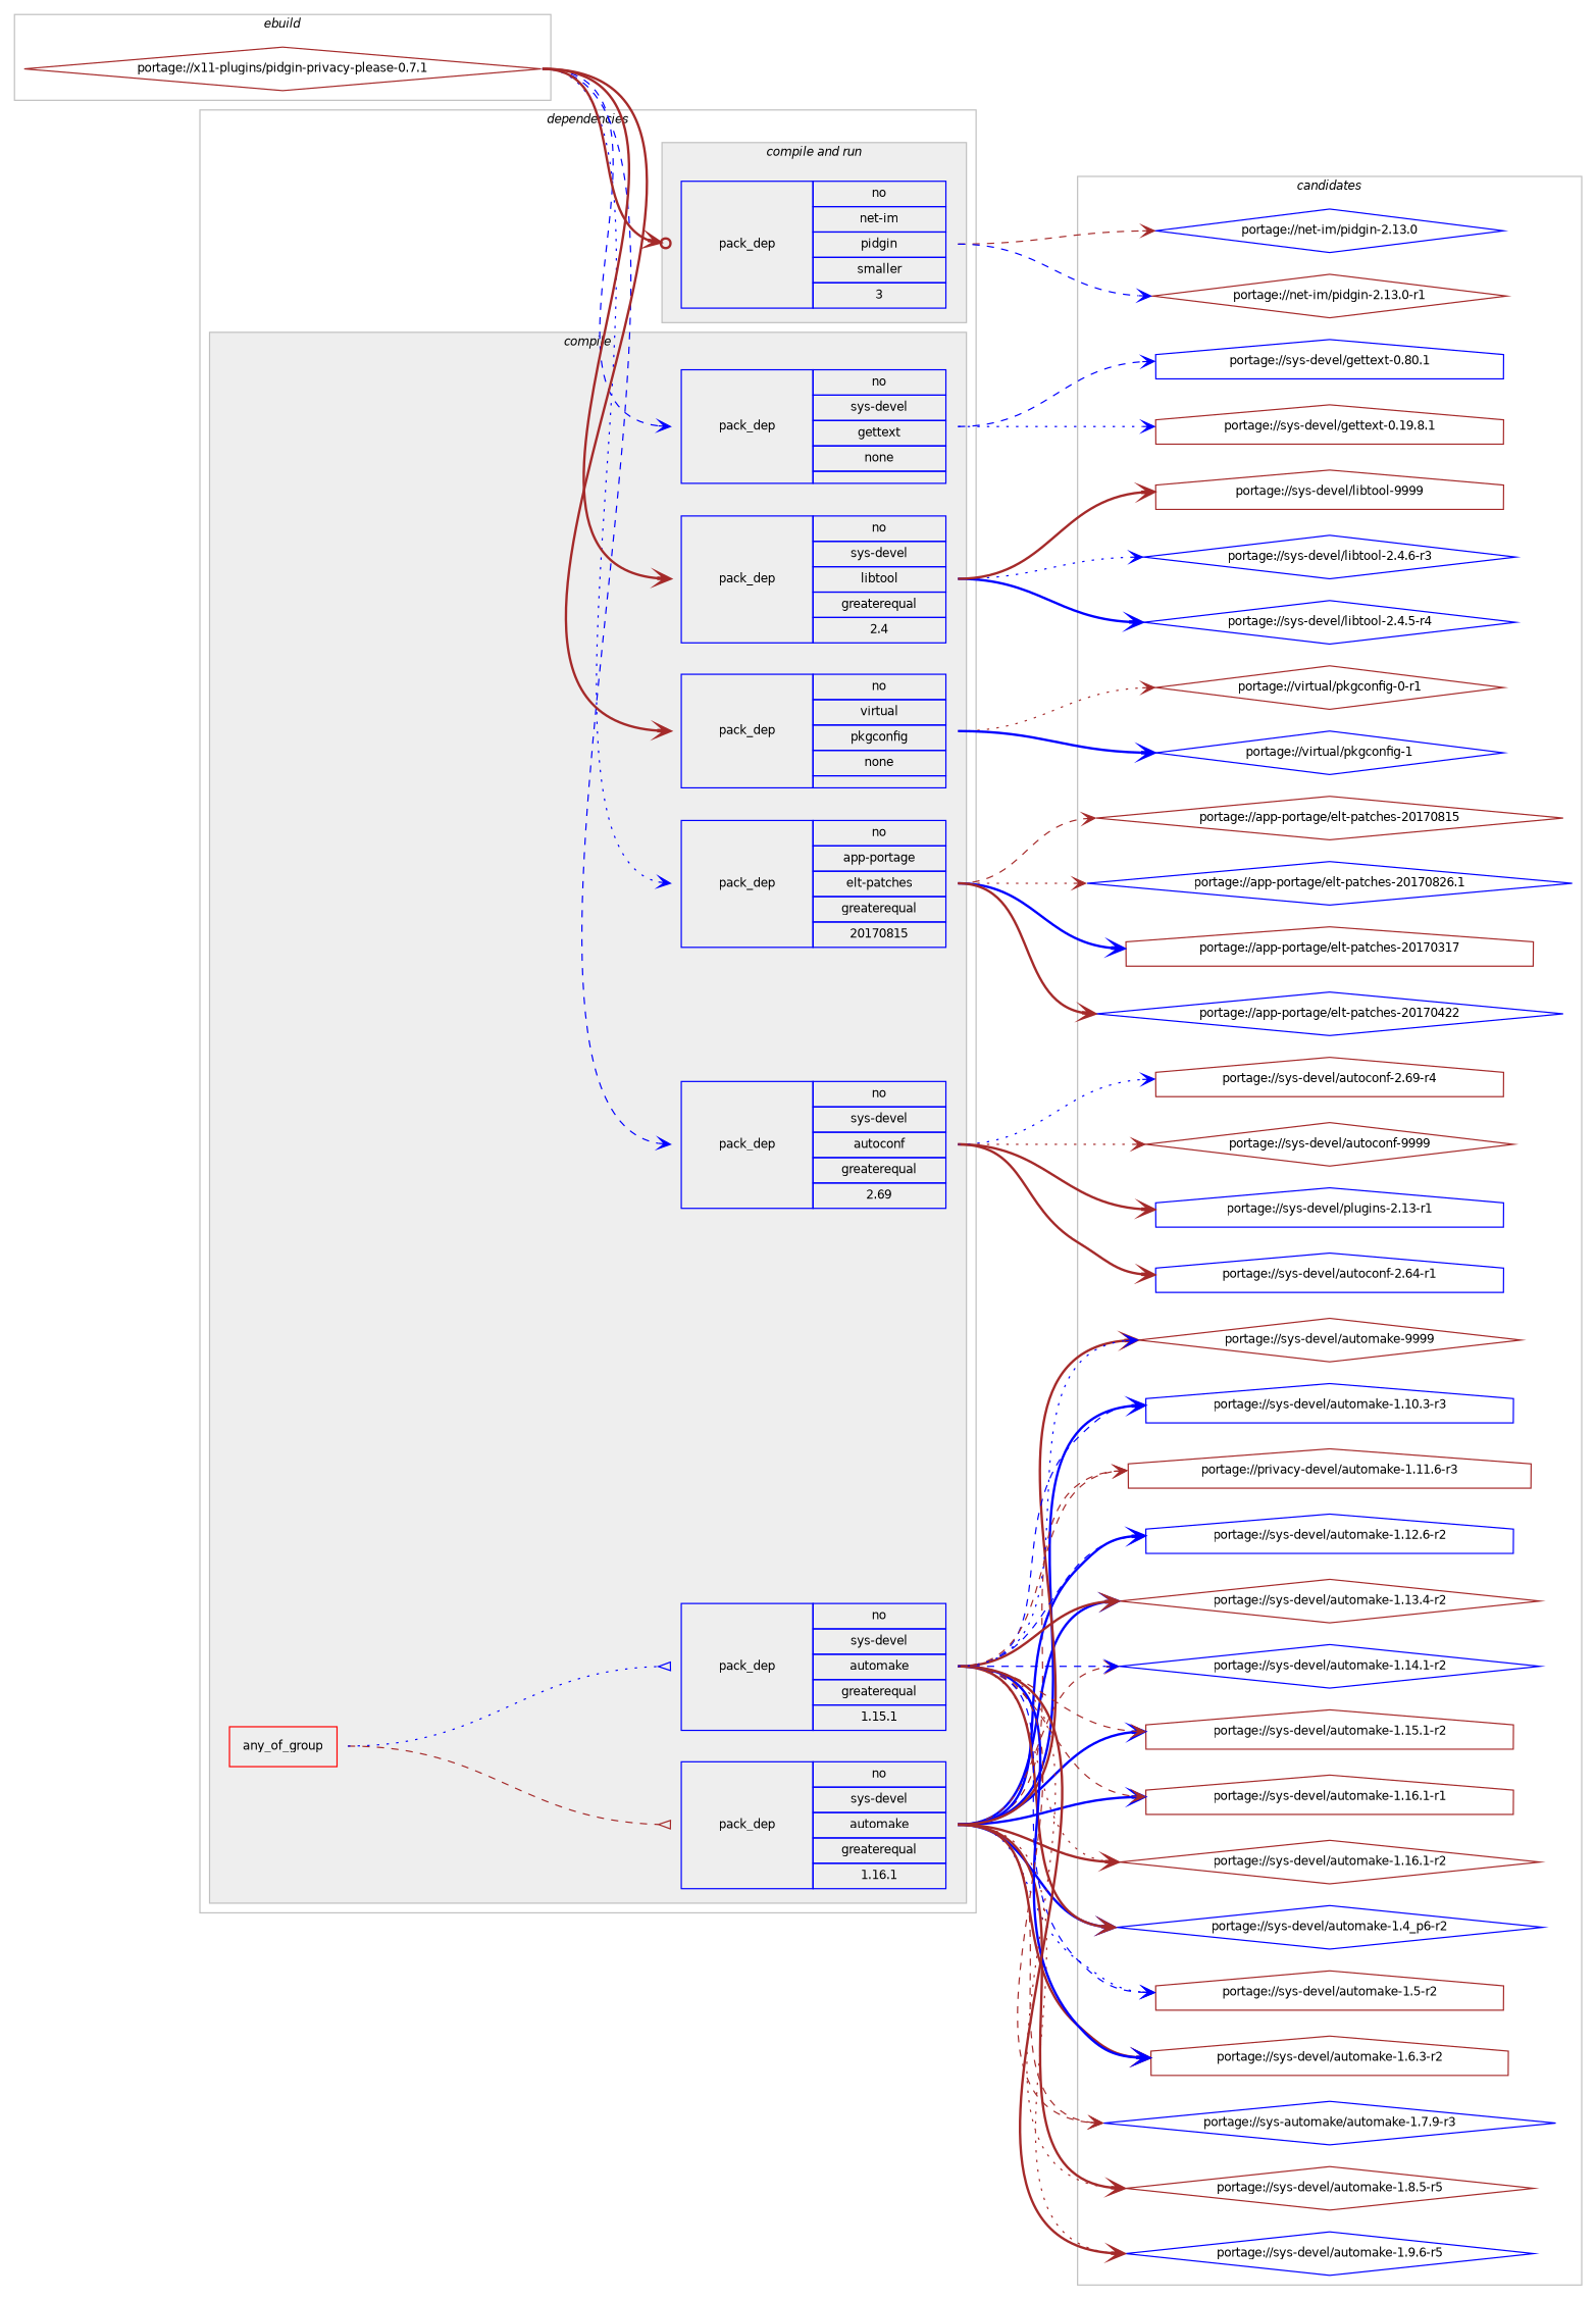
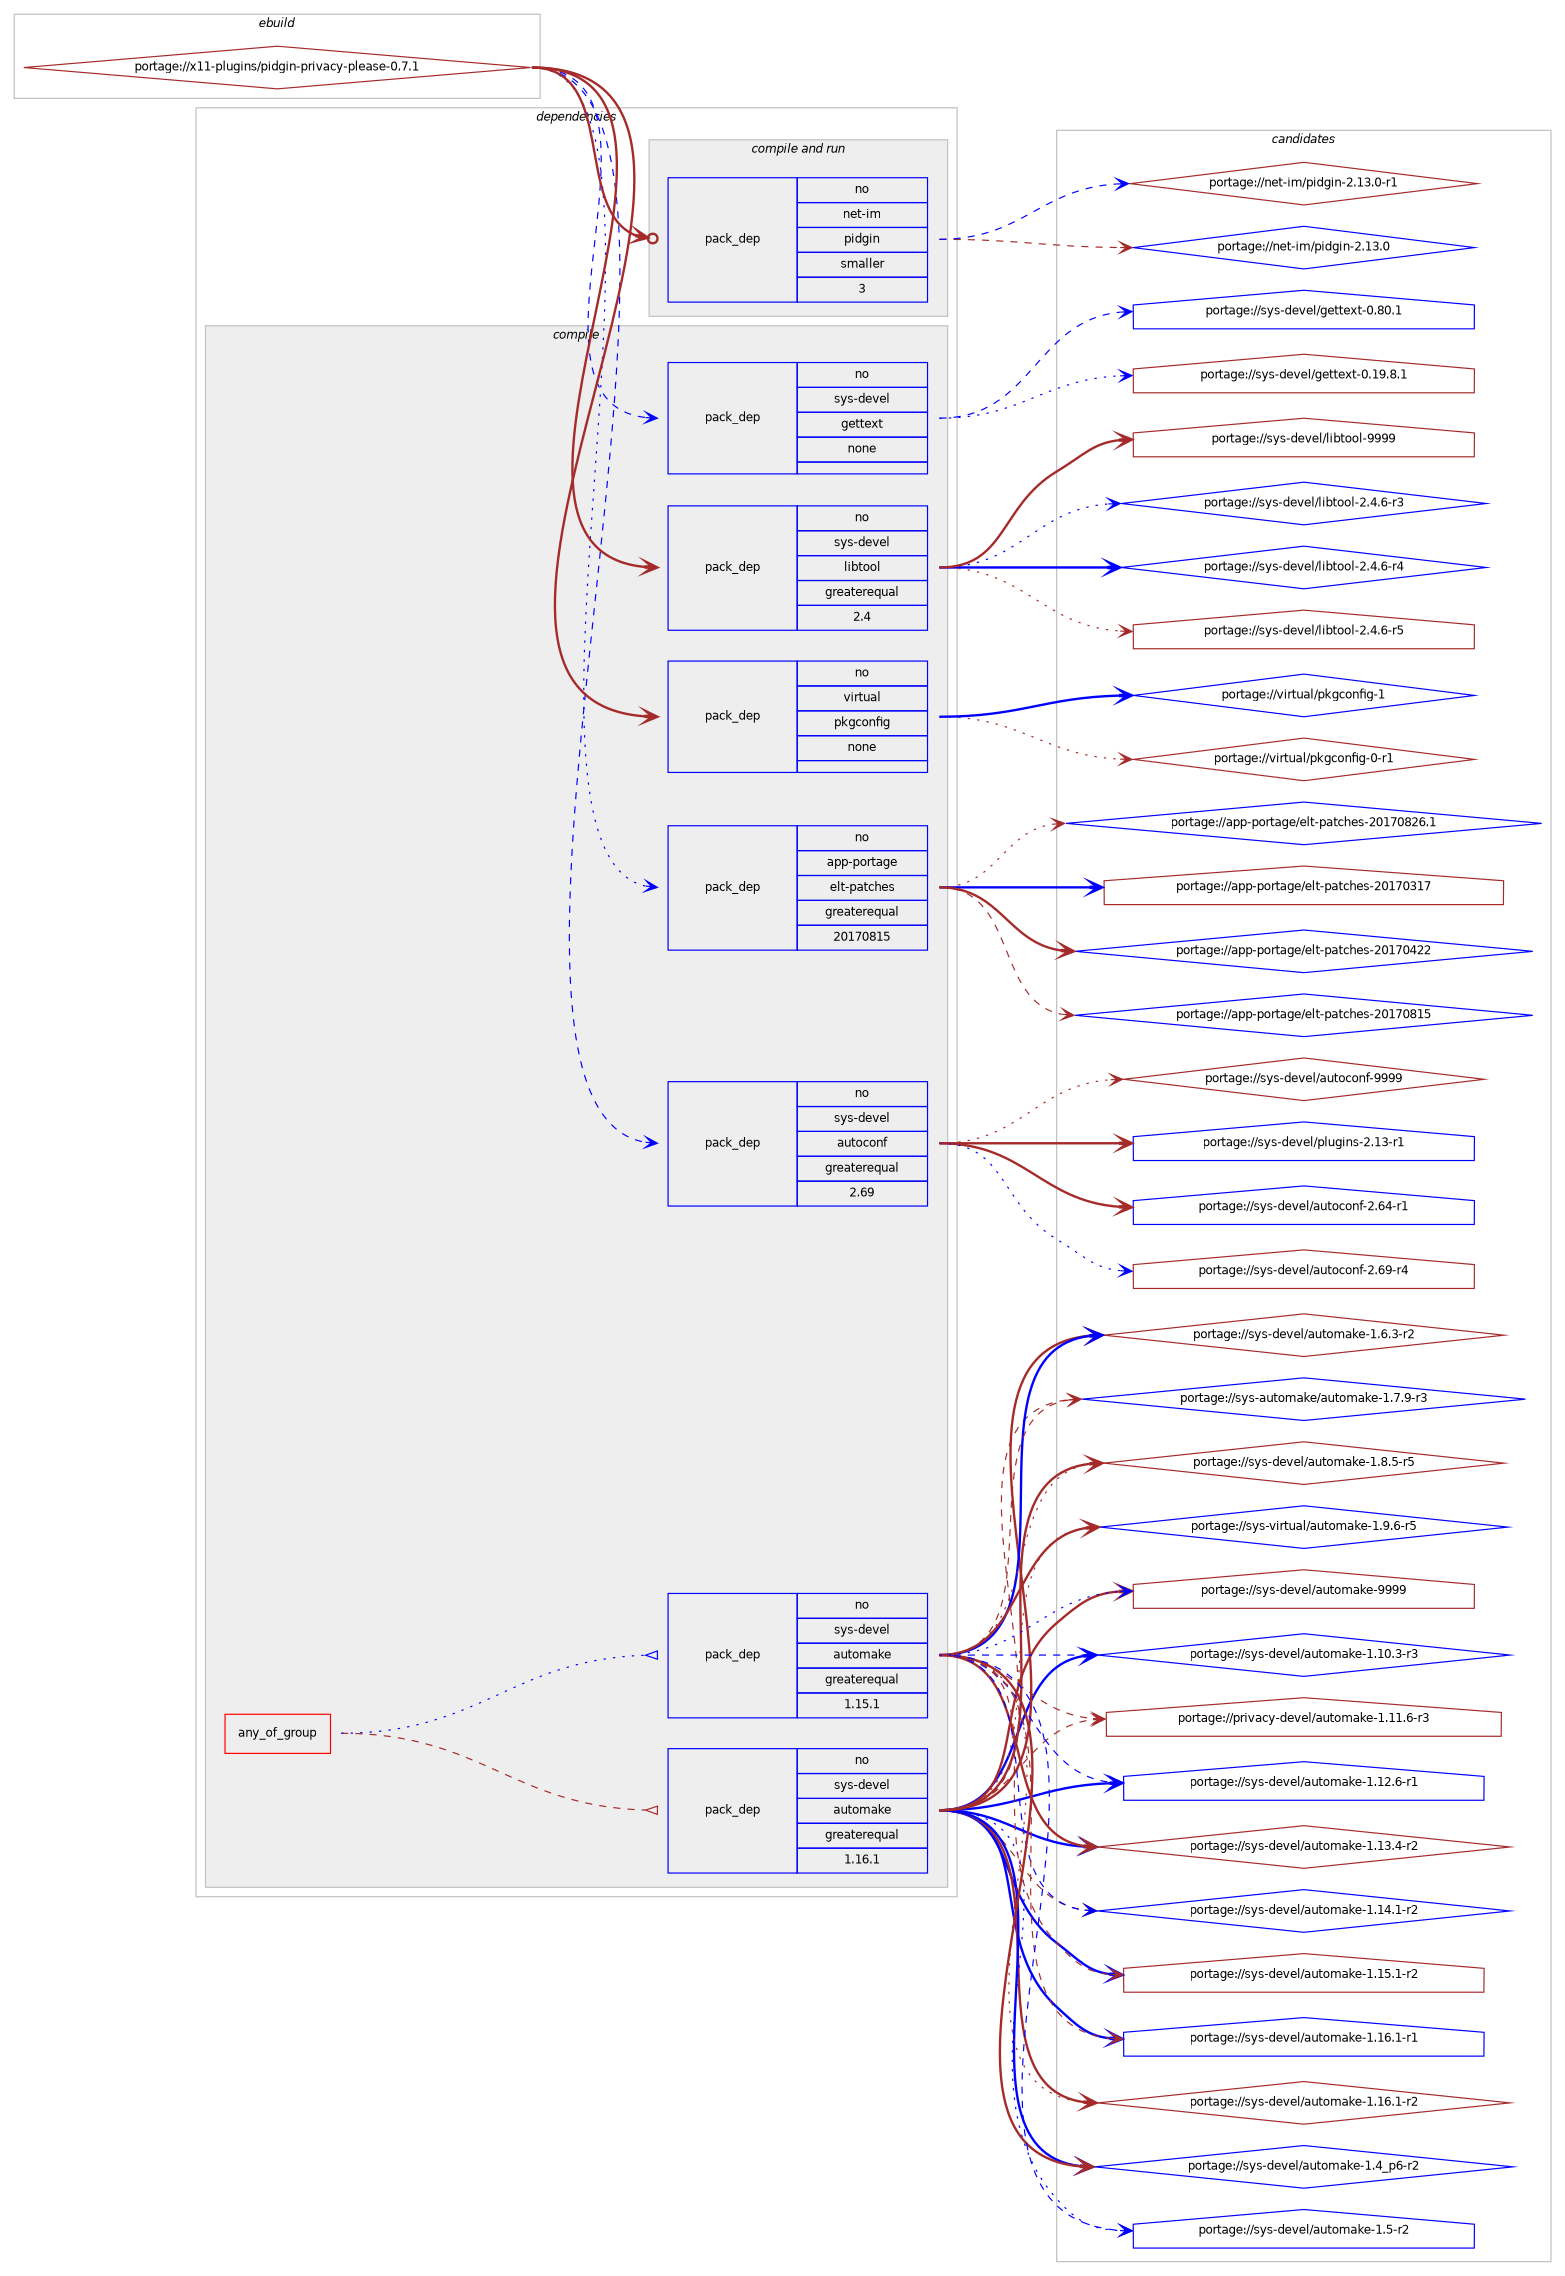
  digraph {
    compound=true
    concentrate=true
    fontname=Helvetica
    fontsize=10
    newrank=true
    rankdir=LR
    ranksep=1.5
    node [color=blue fontname=Helvetica fontsize=10 shape=diamond]
    edge [arrowhead=vee color=brown headport=w style=bold tailport=e weight=100]
    n1 [color=brown label="portage://x11-plugins/pidgin-privacy-please-0.7.1" width=4]
    n2 [label=<<TABLE BORDER="0" CELLBORDER="1" CELLSPACING="0" CELLPADDING="4" WIDTH="220"><TR><TD ROWSPAN="6" CELLPADDING="30">pack_dep</TD></TR><TR><TD WIDTH="110">no</TD></TR><TR><TD>sys-devel</TD></TR><TR><TD>automake</TD></TR><TR><TD>greaterequal</TD></TR><TR><TD>1.16.1</TD></TR></TABLE>> shape=none]
    n3 [label=<<TABLE BORDER="0" CELLBORDER="1" CELLSPACING="0" CELLPADDING="4" WIDTH="220"><TR><TD ROWSPAN="6" CELLPADDING="30">pack_dep</TD></TR><TR><TD WIDTH="110">no</TD></TR><TR><TD>sys-devel</TD></TR><TR><TD>automake</TD></TR><TR><TD>greaterequal</TD></TR><TR><TD>1.15.1</TD></TR></TABLE>> shape=none]
    n4 [color=red label=<<TABLE BORDER="0" CELLBORDER="1" CELLSPACING="0" CELLPADDING="4"><TR><TD CELLPADDING="10">any_of_group</TD></TR></TABLE>> shape=none]
    n5 [label=<<TABLE BORDER="0" CELLBORDER="1" CELLSPACING="0" CELLPADDING="4" WIDTH="220"><TR><TD ROWSPAN="6" CELLPADDING="30">pack_dep</TD></TR><TR><TD WIDTH="110">no</TD></TR><TR><TD>app-portage</TD></TR><TR><TD>elt-patches</TD></TR><TR><TD>greaterequal</TD></TR><TR><TD>20170815</TD></TR></TABLE>> shape=none]
    n6 [label=<<TABLE BORDER="0" CELLBORDER="1" CELLSPACING="0" CELLPADDING="4" WIDTH="220"><TR><TD ROWSPAN="6" CELLPADDING="30">pack_dep</TD></TR><TR><TD WIDTH="110">no</TD></TR><TR><TD>sys-devel</TD></TR><TR><TD>autoconf</TD></TR><TR><TD>greaterequal</TD></TR><TR><TD>2.69</TD></TR></TABLE>> shape=none]
    n7 [label=<<TABLE BORDER="0" CELLBORDER="1" CELLSPACING="0" CELLPADDING="4" WIDTH="220"><TR><TD ROWSPAN="6" CELLPADDING="30">pack_dep</TD></TR><TR><TD WIDTH="110">no</TD></TR><TR><TD>sys-devel</TD></TR><TR><TD>gettext</TD></TR><TR><TD>none</TD></TR><TR><TD></TD></TR></TABLE>> shape=none]
    n8 [label=<<TABLE BORDER="0" CELLBORDER="1" CELLSPACING="0" CELLPADDING="4" WIDTH="220"><TR><TD ROWSPAN="6" CELLPADDING="30">pack_dep</TD></TR><TR><TD WIDTH="110">no</TD></TR><TR><TD>sys-devel</TD></TR><TR><TD>libtool</TD></TR><TR><TD>greaterequal</TD></TR><TR><TD>2.4</TD></TR></TABLE>> shape=none]
    n9 [label=<<TABLE BORDER="0" CELLBORDER="1" CELLSPACING="0" CELLPADDING="4" WIDTH="220"><TR><TD ROWSPAN="6" CELLPADDING="30">pack_dep</TD></TR><TR><TD WIDTH="110">no</TD></TR><TR><TD>virtual</TD></TR><TR><TD>pkgconfig</TD></TR><TR><TD>none</TD></TR><TR><TD></TD></TR></TABLE>> shape=none]
    n10 [label=<<TABLE BORDER="0" CELLBORDER="1" CELLSPACING="0" CELLPADDING="4" WIDTH="220"><TR><TD ROWSPAN="6" CELLPADDING="30">pack_dep</TD></TR><TR><TD WIDTH="110">no</TD></TR><TR><TD>net-im</TD></TR><TR><TD>pidgin</TD></TR><TR><TD>smaller</TD></TR><TR><TD>3</TD></TR></TABLE>> shape=none]
-   n11 [label="portage://sys-devel/automake-1.10.3-r3" shape=house width=4]
+   n11 [label="portage://sys-devel/automake-1.10.3-r3" width=4]
    n12 [color=brown label="portage://privacy-devel/automake-1.11.6-r3" shape=house width=4]
-   n13 [label="portage://sys-devel/automake-1.12.6-r2" shape=house width=4]
+   n13 [label="portage://sys-devel/automake-1.12.6-r1" shape=house width=4]
    n14 [color=brown label="portage://sys-devel/automake-1.13.4-r2" width=4]
    n15 [label="portage://sys-devel/automake-1.14.1-r2" width=4]
    n16 [color=brown label="portage://sys-devel/automake-1.15.1-r2" shape=house width=4]
-   n17 [color=brown label="portage://sys-devel/automake-1.16.1-r1" shape=house width=4]
+   n17 [label="portage://sys-devel/automake-1.16.1-r1" shape=house width=4]
    n18 [color=brown label="portage://sys-devel/automake-1.16.1-r2" width=4]
    n19 [label="portage://sys-devel/automake-1.4_p6-r2" width=4]
-   n20 [color=brown label="portage://sys-devel/automake-1.5-r2" shape=house width=4]
-   n21 [color=brown label="portage://sys-devel/automake-1.6.3-r2" shape=house width=4]
+   n20 [label="portage://sys-devel/automake-1.5-r2" shape=house width=4]
+   n21 [color=brown label="portage://sys-devel/automake-1.6.3-r2" width=4]
    n22 [label="portage://sys-automake/automake-1.7.9-r3" width=4]
    n23 [color=brown label="portage://sys-devel/automake-1.8.5-r5" width=4]
-   n24 [label="portage://sys-devel/automake-1.9.6-r5" width=4]
-   n25 [color=brown label="portage://sys-devel/automake-9999" width=4]
+   n24 [label="portage://sys-virtual/automake-1.9.6-r5" width=4]
+   n25 [color=brown label="portage://sys-devel/automake-9999" shape=house width=4]
    n26 [color=brown label="portage://app-portage/elt-patches-20170317" shape=house width=4]
    n27 [label="portage://app-portage/elt-patches-20170422" width=4]
-   n28 [color=brown label="portage://app-portage/elt-patches-20170815" width=4]
+   n28 [label="portage://app-portage/elt-patches-20170815" width=4]
    n29 [label="portage://app-portage/elt-patches-20170826.1" width=4]
    n30 [label="portage://sys-devel/plugins-2.13-r1" shape=house width=4]
    n31 [label="portage://sys-devel/autoconf-2.64-r1" shape=house width=4]
    n32 [color=brown label="portage://sys-devel/autoconf-2.69-r4" shape=house width=4]
    n33 [color=brown label="portage://sys-devel/autoconf-9999" width=4]
    n34 [color=brown label="portage://sys-devel/gettext-0.19.8.1" shape=house width=4]
    n35 [label="portage://sys-devel/gettext-0.80.1" shape=house width=4]
    n36 [label="portage://sys-devel/libtool-2.4.6-r3" width=4]
-   n37 [label="portage://sys-devel/libtool-2.4.5-r4" width=4]
+   n37 [label="portage://sys-devel/libtool-2.4.6-r4" width=4]
+   n38 [color=brown label="portage://sys-devel/libtool-2.4.6-r5" shape=house width=4]
    n39 [color=brown label="portage://sys-devel/libtool-9999" shape=house width=4]
    n40 [color=brown label="portage://virtual/pkgconfig-0-r1" width=4]
    n41 [label="portage://virtual/pkgconfig-1" width=4]
    n42 [label="portage://net-im/pidgin-2.13.0" width=4]
    n43 [color=brown label="portage://net-im/pidgin-2.13.0-r1" width=4]
    subgraph cluster_1 {
      color=gray
      label=<<i>ebuild</i>>
      rank=same
      n1
    }
    subgraph cluster_2 {
      color=gray
      label=<<i>dependencies</i>>
      subgraph cluster_3 {
        color=gray
        fillcolor="#eeeeee"
        label=<<i>compile</i>>
        style=filled
        subgraph sub_4 {
          color=gray
          fillcolor="#eeeeee"
          label=<<i>compile</i>>
          style=filled
          n4
          subgraph sub_5 {
            color=gray
            fillcolor="#eeeeee"
            label=<<i>compile</i>>
            style=filled
            n2
          }
          subgraph sub_6 {
            color=gray
            fillcolor="#eeeeee"
            label=<<i>compile</i>>
            style=filled
            n3
          }
        }
        subgraph sub_7 {
          color=gray
          fillcolor="#eeeeee"
          label=<<i>compile</i>>
          style=filled
          n5
        }
        subgraph sub_8 {
          color=gray
          fillcolor="#eeeeee"
          label=<<i>compile</i>>
          style=filled
          n6
        }
        subgraph sub_9 {
          color=gray
          fillcolor="#eeeeee"
          label=<<i>compile</i>>
          style=filled
          n7
        }
        subgraph sub_10 {
          color=gray
          fillcolor="#eeeeee"
          label=<<i>compile</i>>
          style=filled
          n8
        }
        subgraph sub_11 {
          color=gray
          fillcolor="#eeeeee"
          label=<<i>compile</i>>
          style=filled
          n9
        }
      }
      subgraph cluster_12 {
        color=gray
        fillcolor="#eeeeee"
        label=<<i>compile and run</i>>
        style=filled
        subgraph sub_13 {
          color=gray
          fillcolor="#eeeeee"
          label=<<i>compile and run</i>>
          style=filled
          n10
        }
      }
      subgraph cluster_14 {
        color=gray
        fillcolor="#eeeeee"
        label=<<i>run</i>>
        style=filled
      }
    }
    subgraph cluster_15 {
      color=gray
      label=<<i>candidates</i>>
      rank=same
      subgraph sub_16 {
        color=black
        label=<<i>candidates</i>>
        nodesep=1
        rank=same
        n11
        n12
        n13
        n14
        n15
        n16
        n17
        n18
        n19
        n20
        n21
        n22
        n23
        n24
        n25
      }
      subgraph sub_17 {
        color=black
        label=<<i>candidates</i>>
        nodesep=1
        rank=same
        n11
        n12
        n13
        n14
        n15
        n16
        n17
        n18
        n19
        n20
        n21
        n22
        n23
        n24
        n25
      }
      subgraph sub_18 {
        color=black
        label=<<i>candidates</i>>
        nodesep=1
        rank=same
        n26
        n27
        n28
        n29
      }
      subgraph sub_19 {
        color=black
        label=<<i>candidates</i>>
        nodesep=1
        rank=same
        n30
        n31
        n32
        n33
      }
      subgraph sub_20 {
        color=black
        label=<<i>candidates</i>>
        nodesep=1
        rank=same
        n34
        n35
      }
      subgraph sub_21 {
        color=black
        label=<<i>candidates</i>>
        nodesep=1
        rank=same
        n36
        n37
+       n38
        n39
      }
      subgraph sub_22 {
        color=black
        label=<<i>candidates</i>>
        nodesep=1
        rank=same
        n40
        n41
      }
      subgraph sub_23 {
        color=black
        label=<<i>candidates</i>>
        nodesep=1
        rank=same
        n42
        n43
      }
    }
    n1 -> n5 [color=blue style=dotted weight=20]
    n1 -> n6 [color=blue style=dashed weight=20]
    n1 -> n7 [color=blue style=dashed weight=20]
    n1 -> n8 [weight=20]
    n1 -> n9 [weight=20]
    n1 -> n10 [arrowhead=odotvee weight=20]
    n2 -> n11 [color=blue]
    n2 -> n12 [style=dashed]
    n2 -> n13 [color=blue]
    n2 -> n14 [color=blue]
    n2 -> n15 [style=dashed]
    n2 -> n16 [color=blue]
    n2 -> n17 [color=blue]
    n2 -> n18
    n2 -> n19 [color=blue]
    n2 -> n20 [color=blue style=dotted]
    n2 -> n21
    n2 -> n22 [style=dashed]
    n2 -> n23
    n2 -> n24 [style=dotted]
    n2 -> n25
    n3 -> n11 [color=blue style=dashed]
    n3 -> n12 [style=dashed]
    n3 -> n13 [color=blue style=dashed]
    n3 -> n14
    n3 -> n15 [color=blue style=dashed]
    n3 -> n16 [style=dashed]
    n3 -> n17 [style=dashed]
    n3 -> n18 [style=dotted]
    n3 -> n19
    n3 -> n20 [color=blue style=dashed]
    n3 -> n21 [color=blue]
    n3 -> n22 [style=dashed]
    n3 -> n23 [style=dotted]
    n3 -> n24
    n3 -> n25 [color=blue style=dotted]
    n4 -> n2 [arrowhead=oinv style=dashed weight=20]
    n4 -> n3 [arrowhead=oinv color=blue style=dotted weight=20]
    n5 -> n26 [color=blue]
    n5 -> n27
    n5 -> n28 [style=dashed]
    n5 -> n29 [style=dotted]
    n6 -> n30
    n6 -> n31
    n6 -> n32 [color=blue style=dotted]
    n6 -> n33 [style=dotted]
    n7 -> n34 [color=blue style=dotted]
    n7 -> n35 [color=blue style=dashed]
    n8 -> n36 [color=blue style=dotted]
    n8 -> n37 [color=blue]
+   n8 -> n38 [style=dotted]
    n8 -> n39
    n9 -> n40 [style=dotted]
    n9 -> n41 [color=blue]
    n10 -> n42 [style=dashed]
    n10 -> n43 [color=blue style=dashed]
  }
